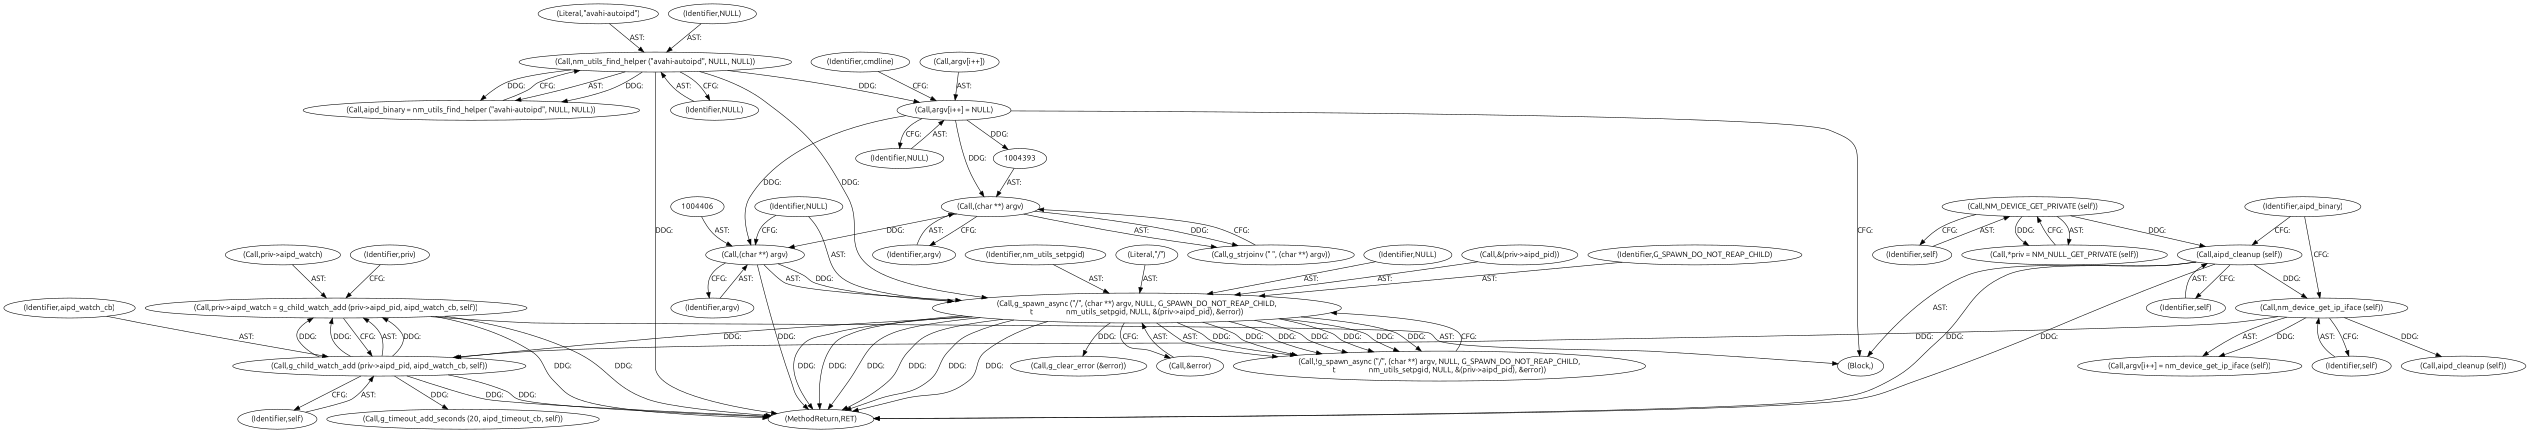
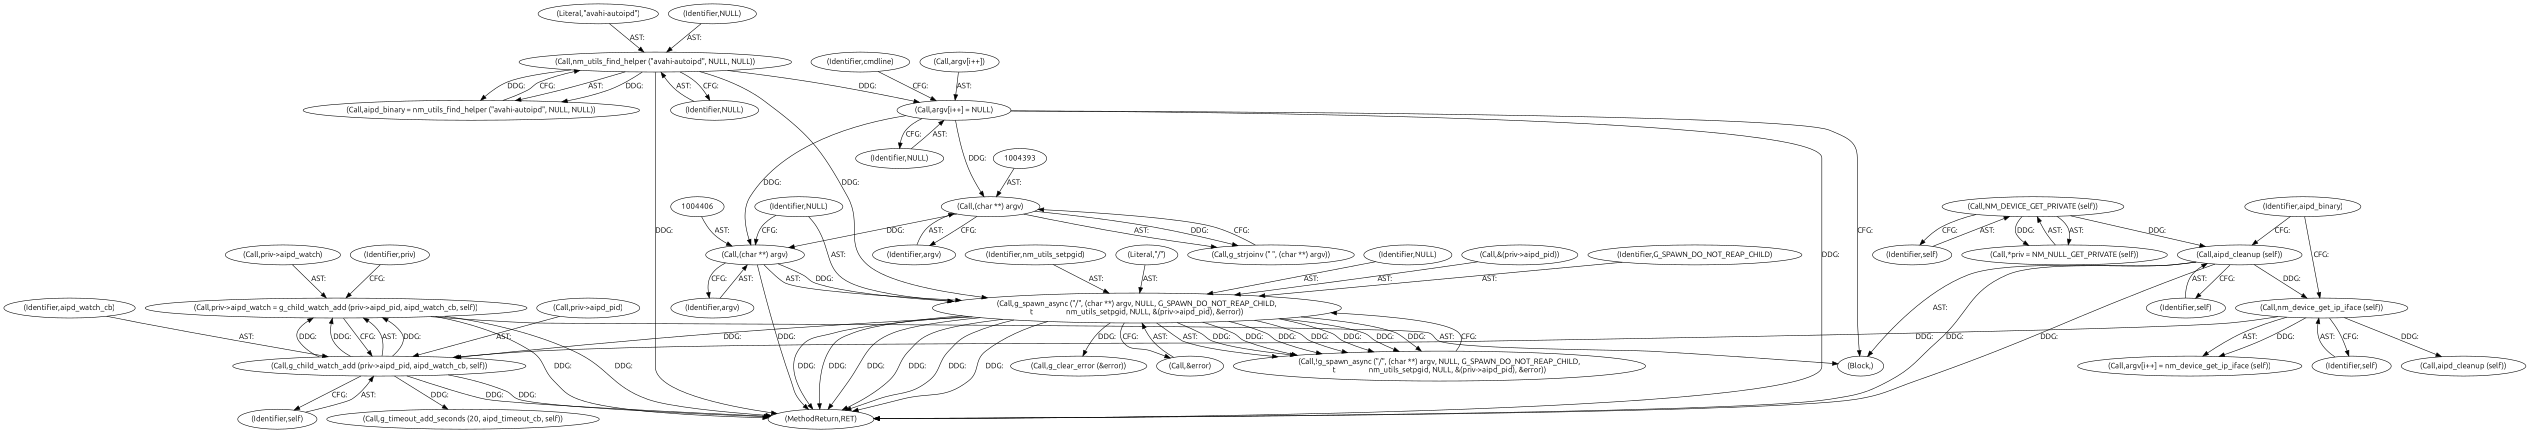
  digraph {
    fontname=Ubuntu
    node [fontname=Ubuntu]
    edge [fontname=Ubuntu]
    n1 [label="(Call,priv->aipd_watch = g_child_watch_add (priv->aipd_pid, aipd_watch_cb, self))"]
    n2 [label="(Call,g_child_watch_add (priv->aipd_pid, aipd_watch_cb, self))"]
    n3 [label="(Block,)"]
    n4 [label="(MethodReturn,RET)"]
    n5 [label="(Identifier,self)"]
    n6 [label="(Call,g_timeout_add_seconds (20, aipd_timeout_cb, self))"]
    n7 [label="(Call,g_spawn_async (\"/\", (char **) argv, NULL, G_SPAWN_DO_NOT_REAP_CHILD,\n\t                    nm_utils_setpgid, NULL, &(priv->aipd_pid), &error))"]
    n8 [label="(Call,g_clear_error (&error))"]
    n9 [label="(Call,&error)"]
    n10 [label="(Call,!g_spawn_async (\"/\", (char **) argv, NULL, G_SPAWN_DO_NOT_REAP_CHILD,\n\t                    nm_utils_setpgid, NULL, &(priv->aipd_pid), &error))"]
    n11 [label="(Call,(char **) argv)"]
    n12 [label="(Identifier,argv)"]
    n13 [label="(Call,argv[i++] = NULL)"]
    n14 [label="(Call,(char **) argv)"]
    n15 [label="(Identifier,NULL)"]
    n16 [label="(Identifier,argv)"]
    n17 [label="(Call,g_strjoinv (\" \", (char **) argv))"]
    n18 [label="(Call,nm_utils_find_helper (\"avahi-autoipd\", NULL, NULL))"]
    n19 [label="(Identifier,NULL)"]
    n20 [label="(Call,aipd_binary = nm_utils_find_helper (\"avahi-autoipd\", NULL, NULL))"]
    n21 [label="(Call,nm_device_get_ip_iface (self))"]
    n22 [label="(Call,aipd_cleanup (self))"]
    n23 [label="(Identifier,self)"]
    n24 [label="(Call,argv[i++] = nm_device_get_ip_iface (self))"]
    n25 [label="(Call,aipd_cleanup (self))"]
    n26 [label="(Identifier,self)"]
    n27 [label="(Call,NM_DEVICE_GET_PRIVATE (self))"]
    n28 [label="(Identifier,self)"]
    n29 [label="(Call,*priv = NM_NULL_GET_PRIVATE (self))"]
    n30 [label="(Call,argv[i++])"]
    n31 [label="(Identifier,nm_utils_setpgid)"]
    n32 [label="(Call,priv->aipd_watch)"]
    n33 [label="(Literal,\"/\")"]
    n34 [label="(Identifier,aipd_binary)"]
    n35 [label="(Call,&(priv->aipd_pid))"]
    n36 [label="(Literal,\"avahi-autoipd\")"]
+   n37 [label="(Call,priv->aipd_pid)"]
    n38 [label="(Identifier,NULL)"]
    n39 [label="(Identifier,cmdline)"]
    n40 [label="(Identifier,aipd_watch_cb)"]
    n41 [label="(Identifier,priv)"]
    n42 [label="(Identifier,G_SPAWN_DO_NOT_REAP_CHILD)"]
    n43 [label="(Identifier,NULL)"]
    n44 [label="(Identifier,NULL)"]
    1004406
    1004393
    n1 -> n2 [label="CFG: "]
    n1 -> n3 [label="AST: "]
    n1 -> n4 [label="DDG: "]
    n1 -> n4 [label="DDG: "]
    n2 -> n1 [label="AST: "]
    n2 -> n1 [label="DDG: "]
    n2 -> n1 [label="DDG: "]
    n2 -> n1 [label="DDG: "]
    n2 -> n4 [label="DDG: "]
    n2 -> n4 [label="DDG: "]
    n2 -> n5 [label="CFG: "]
    n2 -> n6 [label="DDG: "]
    n5 -> n2 [label="AST: "]
    n7 -> n2 [label="DDG: "]
    n7 -> n4 [label="DDG: "]
    n7 -> n4 [label="DDG: "]
    n7 -> n4 [label="DDG: "]
    n7 -> n4 [label="DDG: "]
    n7 -> n4 [label="DDG: "]
    n7 -> n4 [label="DDG: "]
    n7 -> n8 [label="DDG: "]
    n7 -> n9 [label="CFG: "]
    n7 -> n10 [label="AST: "]
    n7 -> n10 [label="DDG: "]
    n7 -> n10 [label="DDG: "]
    n7 -> n10 [label="DDG: "]
    n7 -> n10 [label="DDG: "]
    n7 -> n10 [label="DDG: "]
    n7 -> n10 [label="DDG: "]
    n7 -> n10 [label="DDG: "]
    n9 -> n7 [label="AST: "]
    n10 -> n7 [label="CFG: "]
    n11 -> n4 [label="DDG: "]
    n11 -> n7 [label="AST: "]
    n11 -> n7 [label="DDG: "]
    n11 -> n12 [label="CFG: "]
    n12 -> n11 [label="AST: "]
    n13 -> n3 [label="CFG: "]
-   n13 -> 1004393 [label="DDG: "]
+   n13 -> n4 [label="DDG: "]
    n13 -> n11 [label="DDG: "]
    n13 -> n14 [label="DDG: "]
    n13 -> n15 [label="CFG: "]
    n14 -> n11 [label="DDG: "]
    n14 -> n16 [label="CFG: "]
    n14 -> n17 [label="AST: "]
    n14 -> n17 [label="DDG: "]
    n15 -> n13 [label="AST: "]
    n16 -> n14 [label="AST: "]
    n17 -> n14 [label="CFG: "]
    n18 -> n4 [label="DDG: "]
    n18 -> n7 [label="DDG: "]
    n18 -> n13 [label="DDG: "]
    n18 -> n19 [label="CFG: "]
    n18 -> n20 [label="AST: "]
    n18 -> n20 [label="DDG: "]
    n18 -> n20 [label="DDG: "]
    n19 -> n18 [label="AST: "]
    n20 -> n18 [label="CFG: "]
    n21 -> n2 [label="DDG: "]
    n21 -> n22 [label="DDG: "]
    n21 -> n23 [label="CFG: "]
    n21 -> n24 [label="AST: "]
    n21 -> n24 [label="DDG: "]
    n23 -> n21 [label="AST: "]
    n25 -> n3 [label="AST: "]
    n25 -> n4 [label="DDG: "]
    n25 -> n4 [label="DDG: "]
    n25 -> n21 [label="DDG: "]
    n25 -> n26 [label="CFG: "]
    n26 -> n25 [label="AST: "]
    n27 -> n25 [label="DDG: "]
    n27 -> n28 [label="CFG: "]
    n27 -> n29 [label="AST: "]
    n27 -> n29 [label="DDG: "]
    n28 -> n27 [label="AST: "]
-   n29 -> n27 [label="CFG: "]
+   n29 -> n27 [label="AST: "]
    n30 -> n13 [label="AST: "]
    n31 -> n7 [label="AST: "]
    n32 -> n1 [label="AST: "]
    n33 -> n7 [label="AST: "]
    n34 -> n21 [label="CFG: "]
    n34 -> n25 [label="CFG: "]
    n35 -> n7 [label="AST: "]
    n36 -> n18 [label="AST: "]
+   n37 -> n2 [label="AST: "]
    n38 -> n7 [label="AST: "]
    n38 -> n11 [label="CFG: "]
    n39 -> n13 [label="CFG: "]
    n40 -> n2 [label="AST: "]
    n41 -> n1 [label="CFG: "]
    n42 -> n7 [label="AST: "]
    n43 -> n7 [label="AST: "]
    n44 -> n18 [label="AST: "]
    1004406 -> n11 [label="AST: "]
    1004393 -> n14 [label="AST: "]
  }
